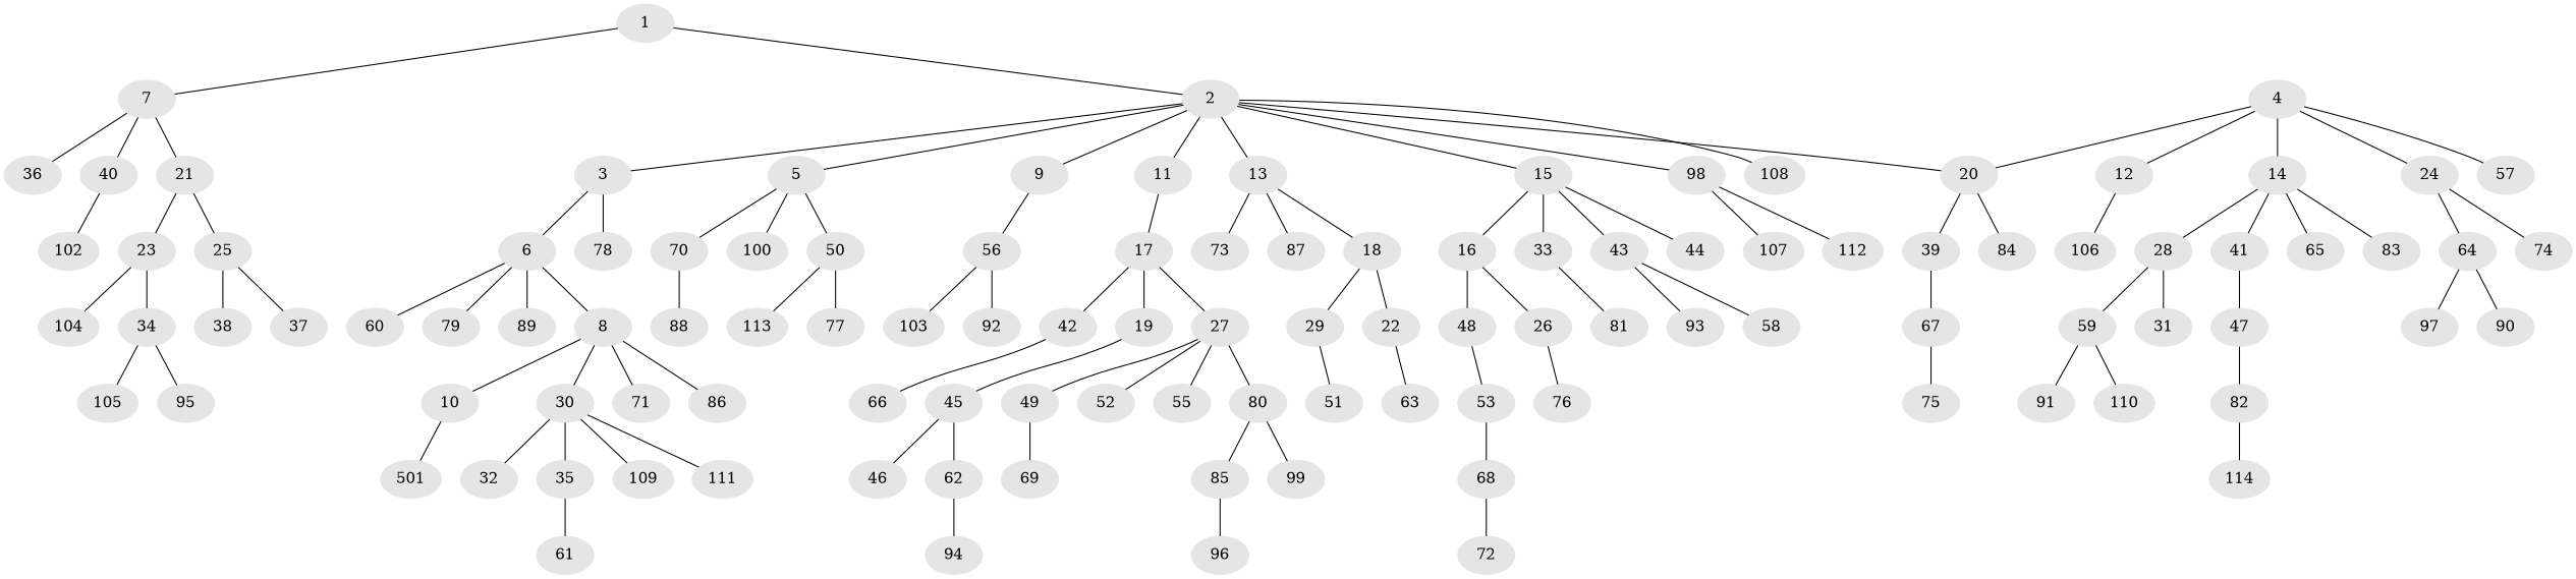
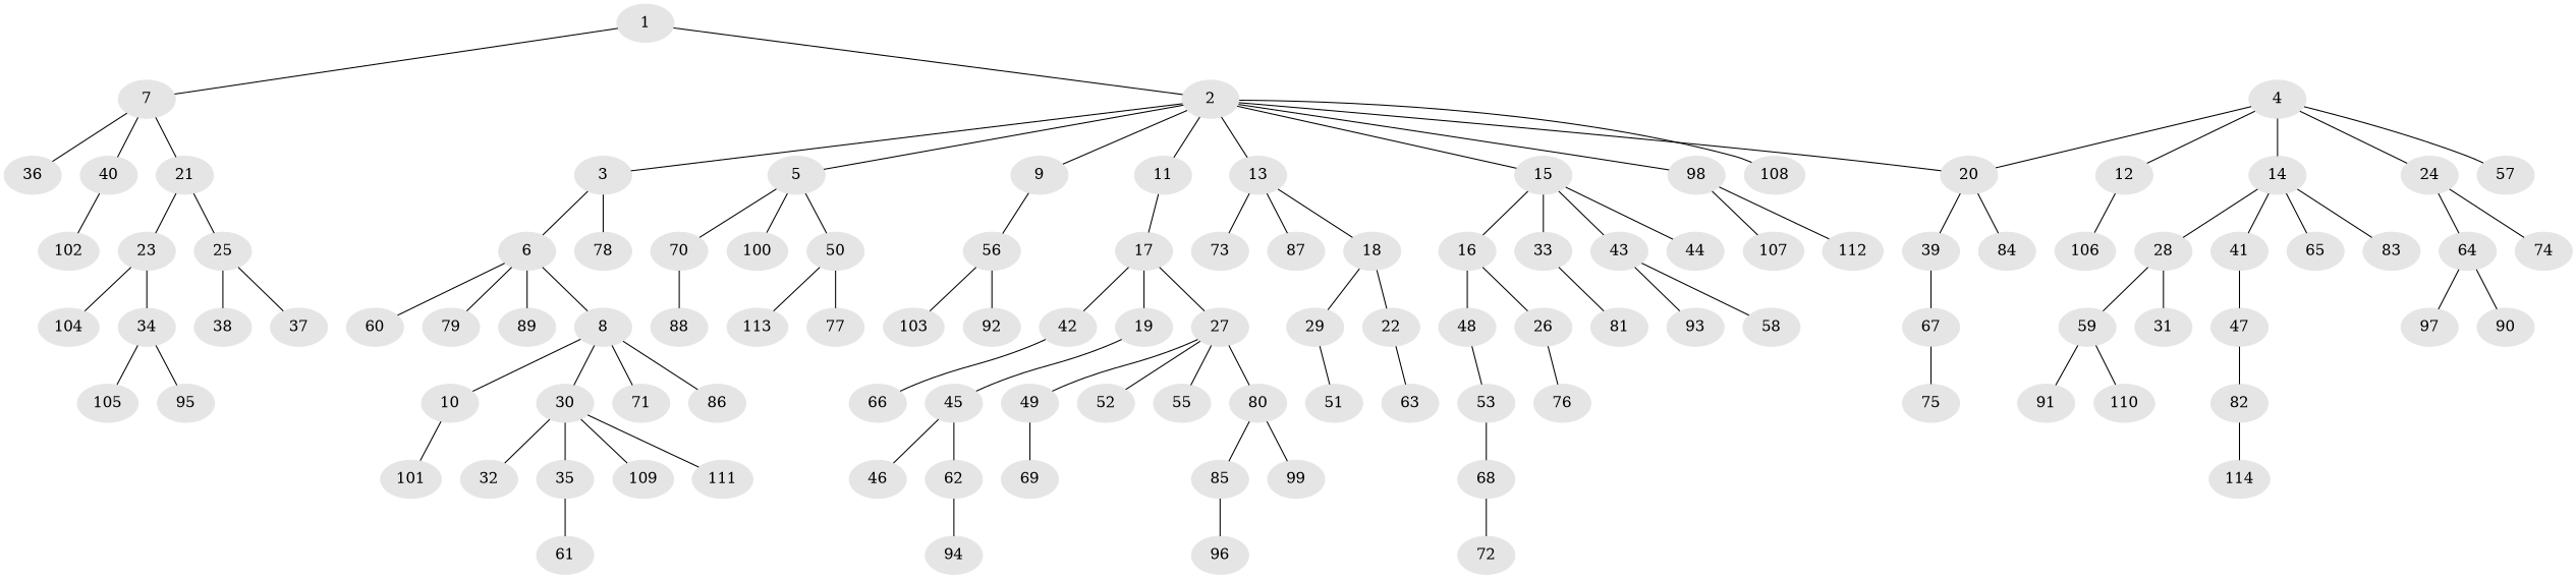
  graph {
    node [color=gray90 style=filled]
    1
    2
    7
    3
    5
    9
    11
    13
    15
    98
    108
    20
    21
    36
    40
    6
    78
    4
    12
    14
    24
    57
    50
    70
    100
    56
    17
    18
    73
    87
    16
    33
    43
    44
    107
    112
    8
    60
    79
    89
    106
    28
    41
    65
    83
    39
    84
    64
    74
    77
    113
    88
    10
    30
    71
    86
    23
    25
    102
-   101 [label=501]
+   101
    32
    35
    109
    111
    92
    103
    19
    27
    42
    22
    29
    31
    59
    47
    26
    48
    81
    58
    93
    76
    53
    45
    49
    52
    55
    80
    66
    63
    51
    46
    62
    67
    34
    104
    37
    38
    95
    105
    90
    97
    69
    85
    99
    91
    110
    61
    75
    82
    94
    114
    68
    72
    96
    1 -- 2
    1 -- 7
    2 -- 3
    2 -- 5
    2 -- 9
    2 -- 11
    2 -- 13
    2 -- 15
    2 -- 98
    2 -- 108
    2 -- 20
    7 -- 21
    7 -- 36
    7 -- 40
    3 -- 6
    3 -- 78
    5 -- 50
    5 -- 70
    5 -- 100
    9 -- 56
    11 -- 17
    13 -- 18
    13 -- 73
    13 -- 87
    15 -- 16
    15 -- 33
    15 -- 43
    15 -- 44
    98 -- 107
    98 -- 112
    20 -- 39
    20 -- 84
    21 -- 23
    21 -- 25
    40 -- 102
    6 -- 8
    6 -- 60
    6 -- 79
    6 -- 89
    4 -- 20
    4 -- 12
    4 -- 14
    4 -- 24
    4 -- 57
    12 -- 106
    14 -- 28
    14 -- 41
    14 -- 65
    14 -- 83
    24 -- 64
    24 -- 74
    50 -- 77
    50 -- 113
    70 -- 88
    56 -- 92
    56 -- 103
    17 -- 19
    17 -- 27
    17 -- 42
    18 -- 22
    18 -- 29
    16 -- 26
    16 -- 48
    33 -- 81
    43 -- 58
    43 -- 93
    8 -- 10
    8 -- 30
    8 -- 71
    8 -- 86
    28 -- 31
    28 -- 59
    41 -- 47
    39 -- 67
    64 -- 90
    64 -- 97
    10 -- 101
    30 -- 32
    30 -- 35
    30 -- 109
    30 -- 111
    23 -- 34
    23 -- 104
    25 -- 37
    25 -- 38
    35 -- 61
    19 -- 45
    27 -- 49
    27 -- 52
    27 -- 55
    27 -- 80
    42 -- 66
    22 -- 63
    29 -- 51
    59 -- 91
    59 -- 110
    47 -- 82
    26 -- 76
    48 -- 53
    53 -- 68
    45 -- 46
    45 -- 62
    49 -- 69
    80 -- 85
    80 -- 99
    62 -- 94
    67 -- 75
    34 -- 95
    34 -- 105
    85 -- 96
    82 -- 114
    68 -- 72
  }
